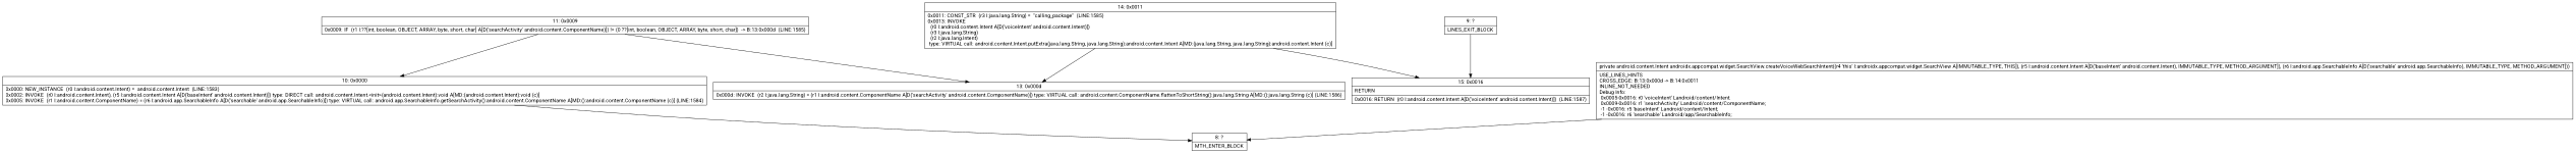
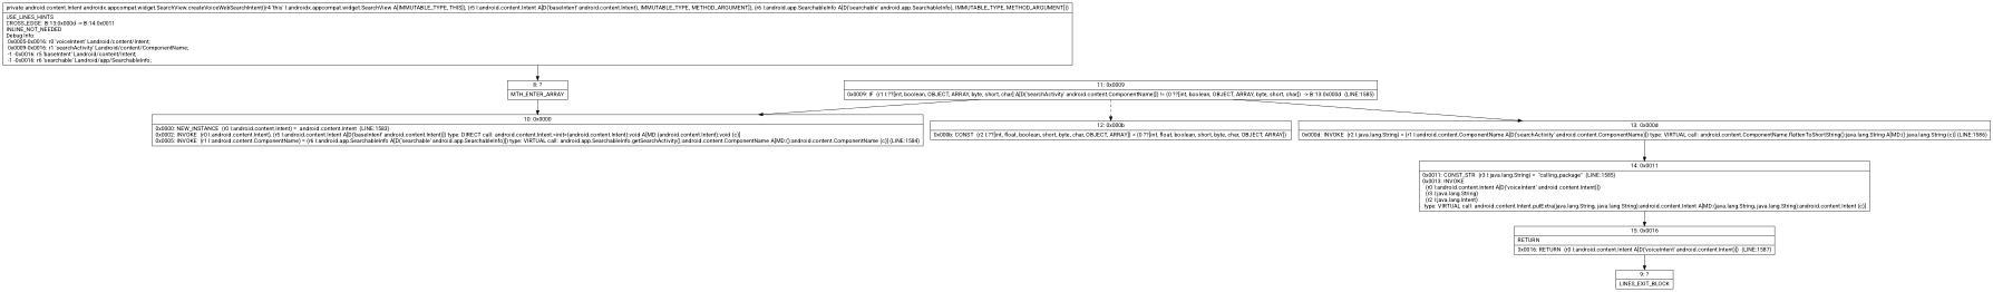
  digraph {
    fontname=Roboto
    node [fontname=Roboto shape=record]
    edge [fontname=Roboto]
-   n1 [label="{8\:\ ?|MTH_ENTER_BLOCK\l}"]
+   n1 [label="{8\:\ ?|MTH_ENTER_ARRAY\l}"]
    n2 [label="{10\:\ 0x0000|0x0000: NEW_INSTANCE  (r0 I:android.content.Intent) =  android.content.Intent  (LINE:1583)\l0x0002: INVOKE  (r0 I:android.content.Intent), (r5 I:android.content.Intent A[D('baseIntent' android.content.Intent)]) type: DIRECT call: android.content.Intent.\<init\>(android.content.Intent):void A[MD:(android.content.Intent):void (c)]\l0x0005: INVOKE  (r1 I:android.content.ComponentName) = (r6 I:android.app.SearchableInfo A[D('searchable' android.app.SearchableInfo)]) type: VIRTUAL call: android.app.SearchableInfo.getSearchActivity():android.content.ComponentName A[MD:():android.content.ComponentName (c)] (LINE:1584)\l}"]
    n3 [label="{11\:\ 0x0009|0x0009: IF  (r1 I:??[int, boolean, OBJECT, ARRAY, byte, short, char] A[D('searchActivity' android.content.ComponentName)]) != (0 ??[int, boolean, OBJECT, ARRAY, byte, short, char])  \-\> B:13:0x000d  (LINE:1585)\l}"]
+   n4 [label="{12\:\ 0x000b|0x000b: CONST  (r2 I:??[int, float, boolean, short, byte, char, OBJECT, ARRAY]) = (0 ??[int, float, boolean, short, byte, char, OBJECT, ARRAY]) \l}"]
    n5 [label="{13\:\ 0x000d|0x000d: INVOKE  (r2 I:java.lang.String) = (r1 I:android.content.ComponentName A[D('searchActivity' android.content.ComponentName)]) type: VIRTUAL call: android.content.ComponentName.flattenToShortString():java.lang.String A[MD:():java.lang.String (c)] (LINE:1586)\l}"]
    n6 [label="{14\:\ 0x0011|0x0011: CONST_STR  (r3 I:java.lang.String) =  \"calling_package\"  (LINE:1585)\l0x0013: INVOKE  \l  (r0 I:android.content.Intent A[D('voiceIntent' android.content.Intent)])\l  (r3 I:java.lang.String)\l  (r2 I:java.lang.Intent)\l type: VIRTUAL call: android.content.Intent.putExtra(java.lang.String, java.lang.String):android.content.Intent A[MD:(java.lang.String, java.lang.String):android.content.Intent (c)]\l}"]
    n7 [label="{15\:\ 0x0016|RETURN\l|0x0016: RETURN  (r0 I:android.content.Intent A[D('voiceIntent' android.content.Intent)])  (LINE:1587)\l}"]
    n8 [label="{9\:\ ?|LINES_EXIT_BLOCK\l}"]
    n9 [label="{private android.content.Intent androidx.appcompat.widget.SearchView.createVoiceWebSearchIntent((r4 'this' I:androidx.appcompat.widget.SearchView A[IMMUTABLE_TYPE, THIS]), (r5 I:android.content.Intent A[D('baseIntent' android.content.Intent), IMMUTABLE_TYPE, METHOD_ARGUMENT]), (r6 I:android.app.SearchableInfo A[D('searchable' android.app.SearchableInfo), IMMUTABLE_TYPE, METHOD_ARGUMENT]))  | USE_LINES_HINTS\lCROSS_EDGE: B:13:0x000d \-\> B:14:0x0011\lINLINE_NOT_NEEDED\lDebug Info:\l  0x0005\-0x0016: r0 'voiceIntent' Landroid\/content\/Intent;\l  0x0009\-0x0016: r1 'searchActivity' Landroid\/content\/ComponentName;\l  \-1 \-0x0016: r5 'baseIntent' Landroid\/content\/Intent;\l  \-1 \-0x0016: r6 'searchable' Landroid\/app\/SearchableInfo;\l}"]
-   n2 -> n1
+   n1 -> n2
    n3 -> n2
+   n3 -> n4 [style=dashed]
    n3 -> n5
-   n6 -> n5
+   n5 -> n6
    n6 -> n7
-   n8 -> n7
+   n7 -> n8
    n9 -> n1
  }
